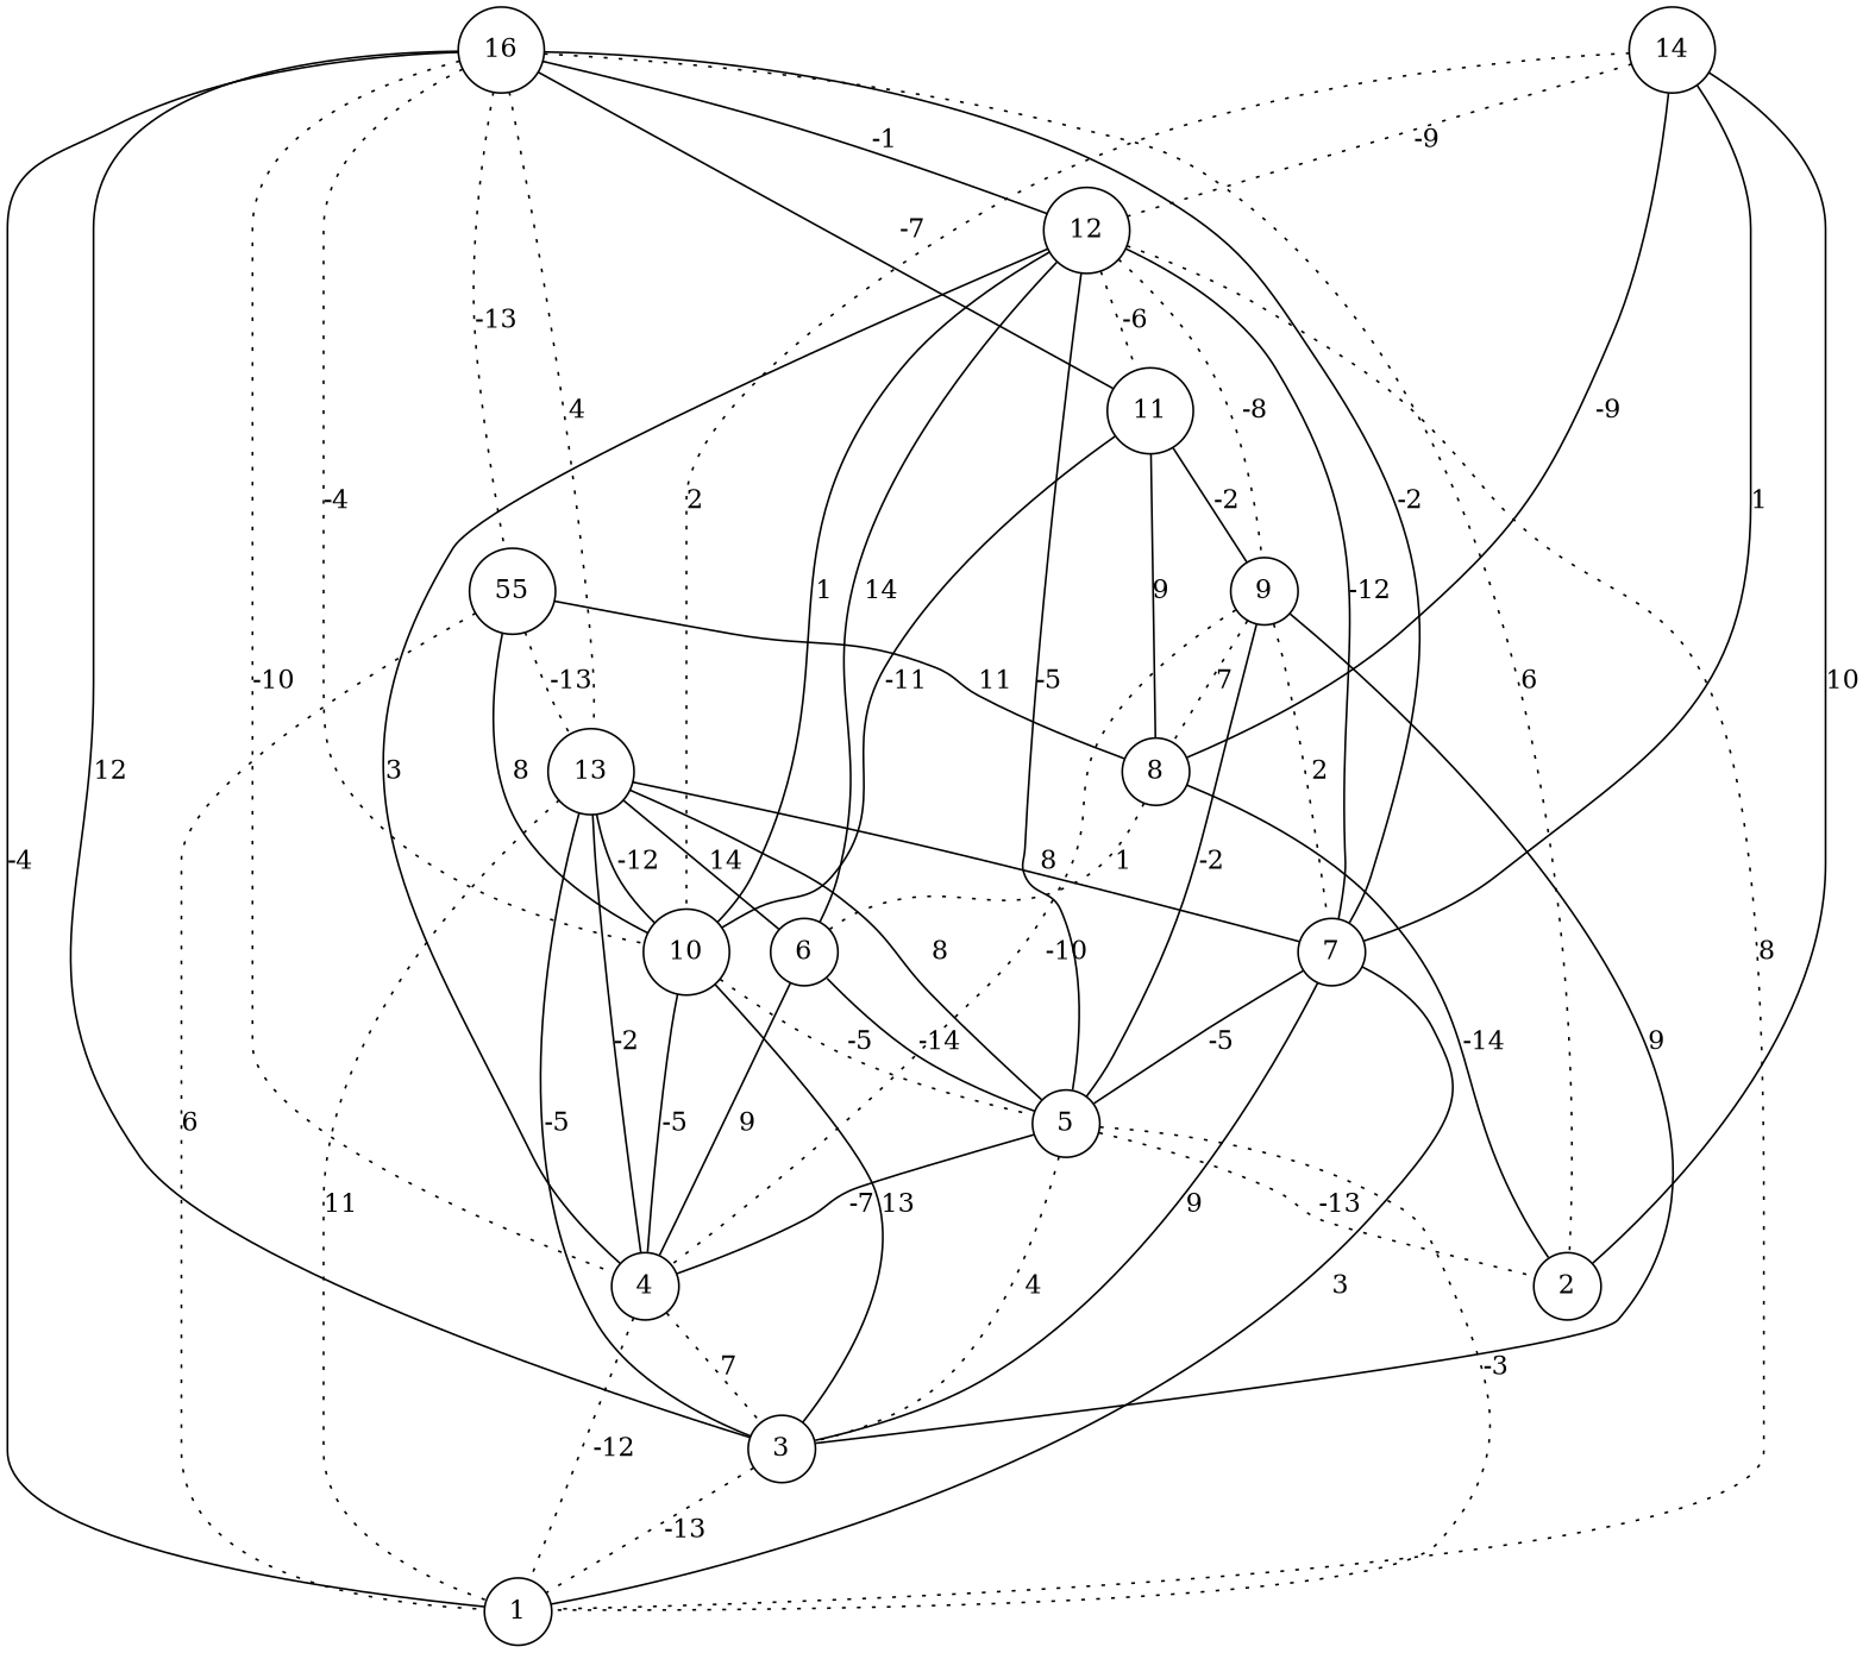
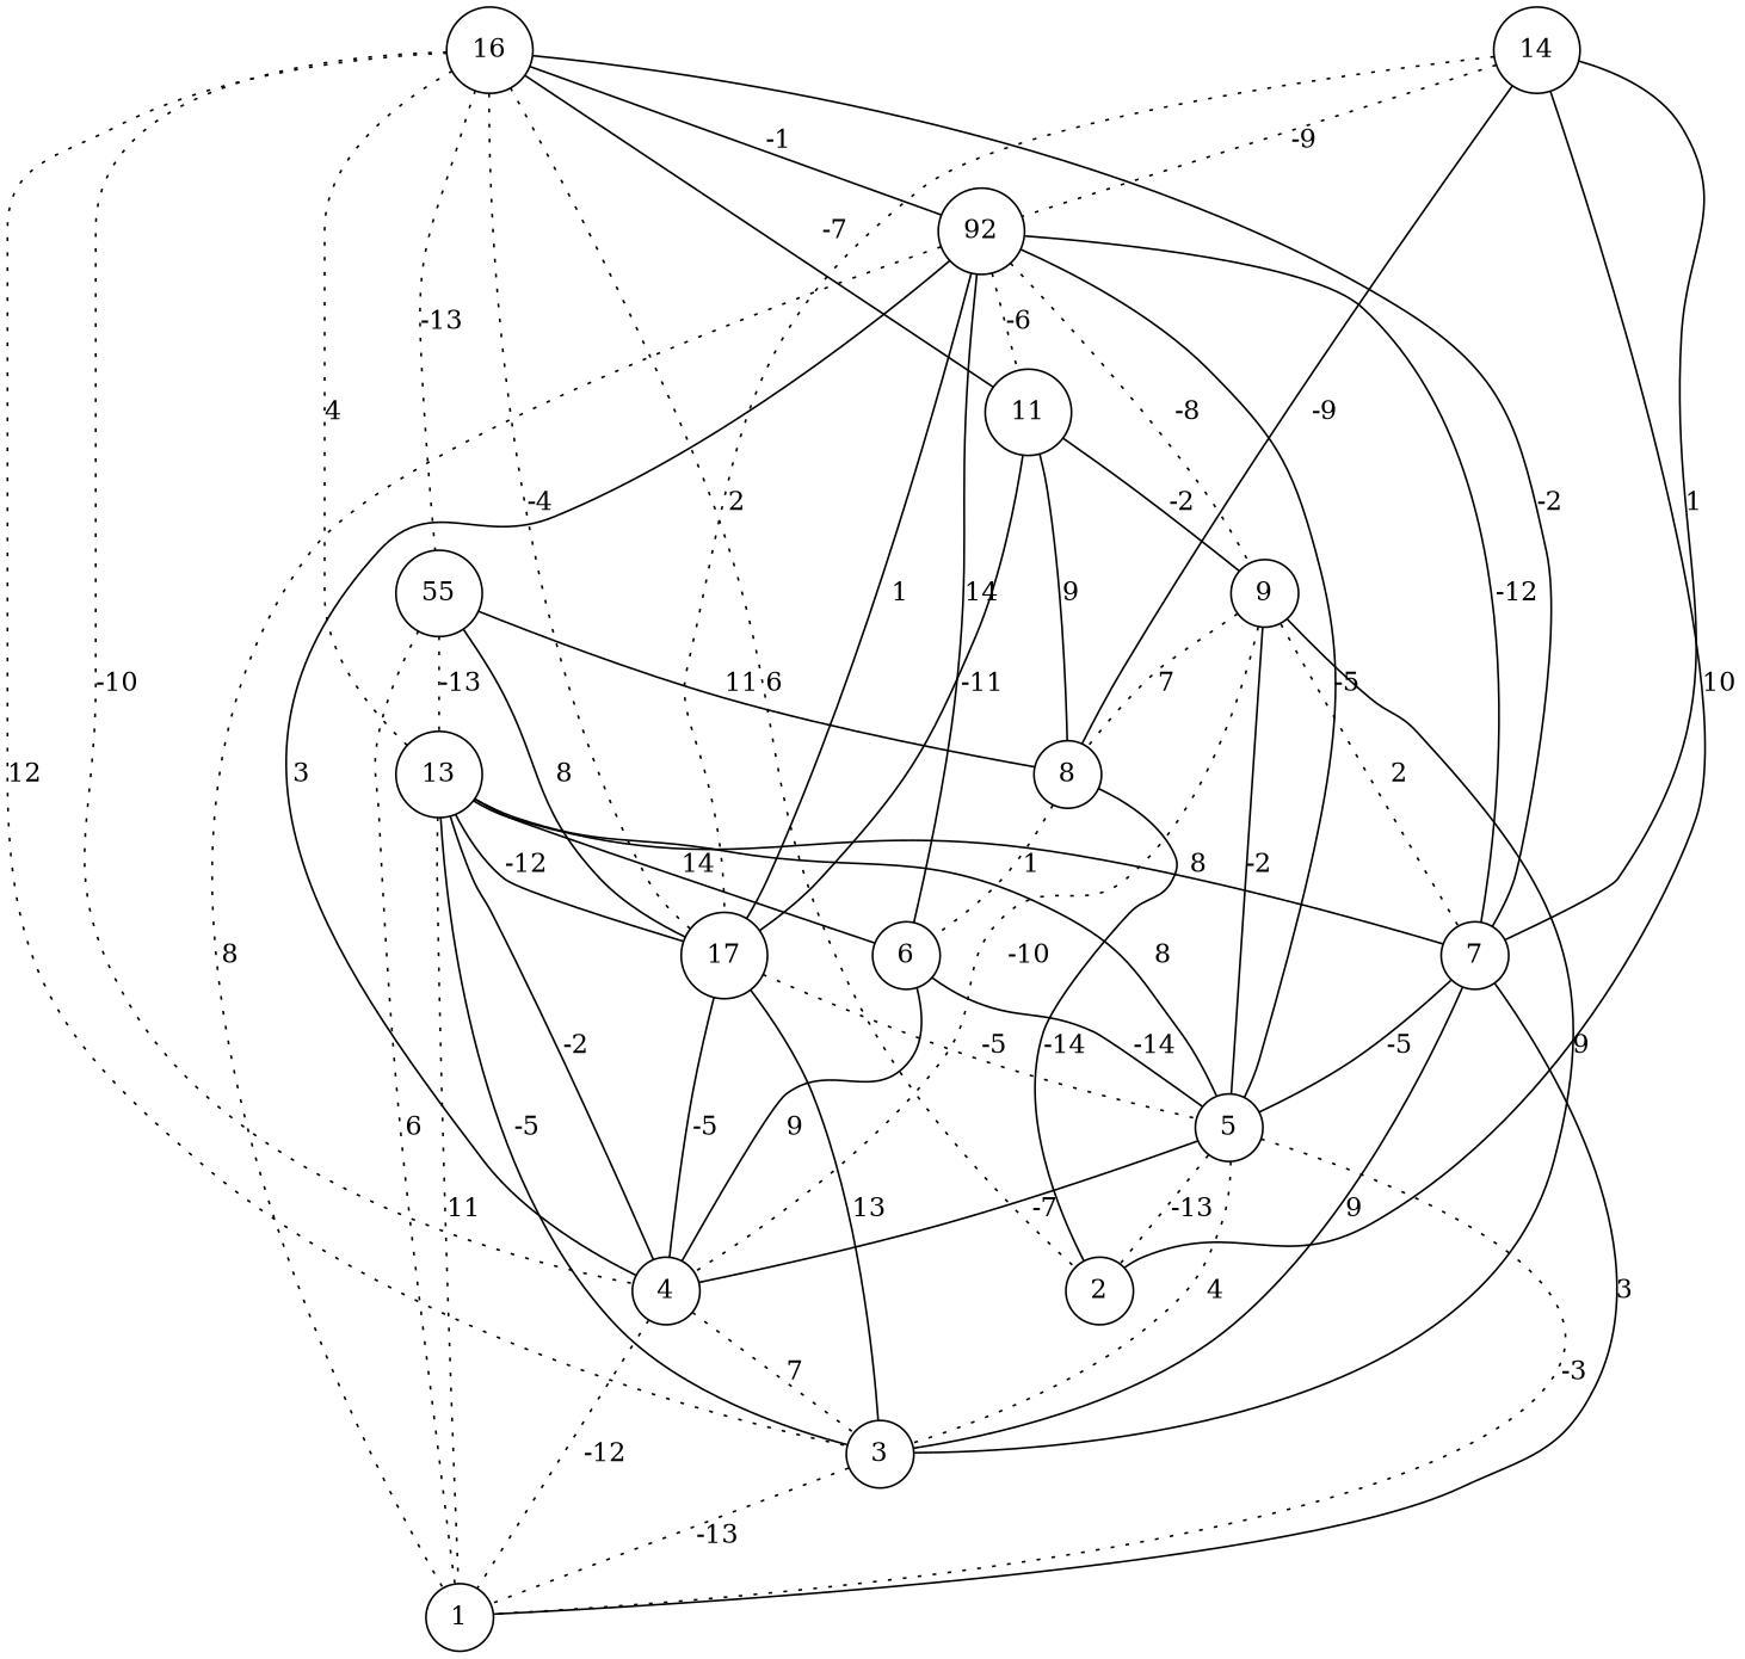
  graph {
    fontname="Helvetica,Arial,sans-serif"
    node [shape=circle]
    edge [style=solid]
    16
    1
    2
    3
    4
    7
-   10
+   10 [label=17]
    11
-   12
+   12 [label=92]
    13
    n11 [label=55]
    5
    8
    9
    6
    14
-   16 -- 1 [label=-4]
    16 -- 2 [label=6 style=dotted]
-   16 -- 3 [label=12]
+   16 -- 3 [label=12 style=dotted]
    16 -- 4 [label=-10 style=dotted]
    16 -- 7 [label=-2]
    16 -- 10 [label=-4 style=dotted]
    16 -- 11 [label=-7]
    16 -- 12 [label=-1]
    16 -- 13 [label=4 style=dotted]
    16 -- n11 [label=-13 style=dotted]
    3 -- 1 [label=-13 style=dotted]
    4 -- 1 [label=-12 style=dotted]
    4 -- 3 [label=7 style=dotted]
    7 -- 1 [label=3]
    7 -- 3 [label=9]
    7 -- 5 [label=-5]
    10 -- 3 [label=13]
    10 -- 4 [label=-5]
    10 -- 5 [label=-5 style=dotted]
    11 -- 10 [label=-11]
    11 -- 8 [label=9]
    11 -- 9 [label=-2]
    12 -- 1 [label=8 style=dotted]
    12 -- 4 [label=3]
    12 -- 7 [label=-12]
    12 -- 10 [label=1]
    12 -- 11 [label=-6 style=dotted]
    12 -- 5 [label=-5]
    12 -- 9 [label=-8 style=dotted]
    12 -- 6 [label=14]
    13 -- 1 [label=11 style=dotted]
    13 -- 3 [label=-5]
    13 -- 4 [label=-2]
    13 -- 7 [label=8]
    13 -- 10 [label=-12]
    13 -- 5 [label=8]
    13 -- 6 [label=14]
    n11 -- 1 [label=6 style=dotted]
    n11 -- 10 [label=8]
    n11 -- 13 [label=-13 style=dotted]
    n11 -- 8 [label=11]
    5 -- 1 [label=-3 style=dotted]
    5 -- 2 [label=-13 style=dotted]
    5 -- 3 [label=4 style=dotted]
    5 -- 4 [label=-7]
    8 -- 2 [label=-14]
    8 -- 6 [label=1 style=dotted]
    9 -- 3 [label=9]
    9 -- 4 [label=-10 style=dotted]
    9 -- 7 [label=2 style=dotted]
    9 -- 5 [label=-2]
    9 -- 8 [label=7 style=dotted]
    6 -- 4 [label=9]
    6 -- 5 [label=-14]
    14 -- 2 [label=10]
    14 -- 7 [label=1]
    14 -- 10 [label=2 style=dotted]
    14 -- 12 [label=-9 style=dotted]
    14 -- 8 [label=-9]
  }
